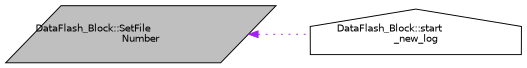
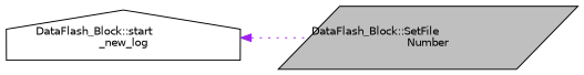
  digraph {
    rankdir=LR
    node [color=black fontname=Helvetica fontsize=10 style=filled]
    n1 [fillcolor=grey75 fontcolor=black height=0.2 label="DataFlash_Block::SetFile\lNumber" shape=parallelogram width=0.4]
    n2 [fillcolor=white height=0.2 label="DataFlash_Block::start\l_new_log" shape=house width=0.4]
-   n1 -> n2 [color=purple dir=back fontname=Helvetica fontsize=10 labelfontname=Helvetica labelfontsize=10 style=dotted]
+   n2 -> n1 [color=purple dir=back fontname=Helvetica fontsize=10 labelfontname=Helvetica labelfontsize=10 style=dotted]
  }
